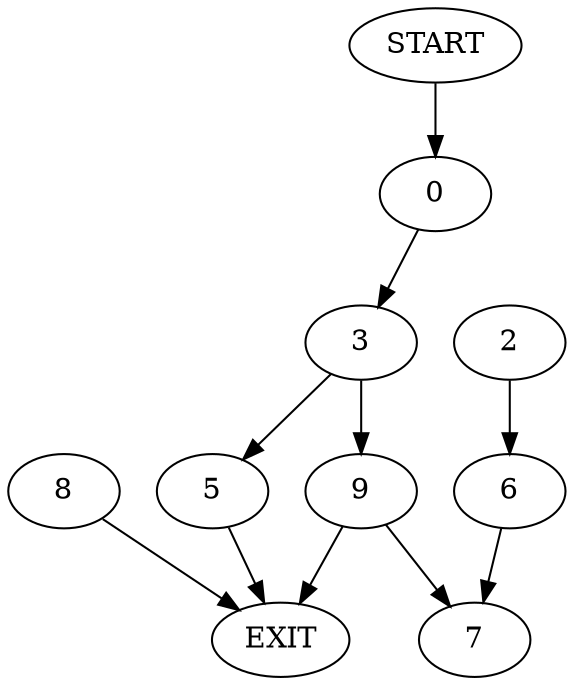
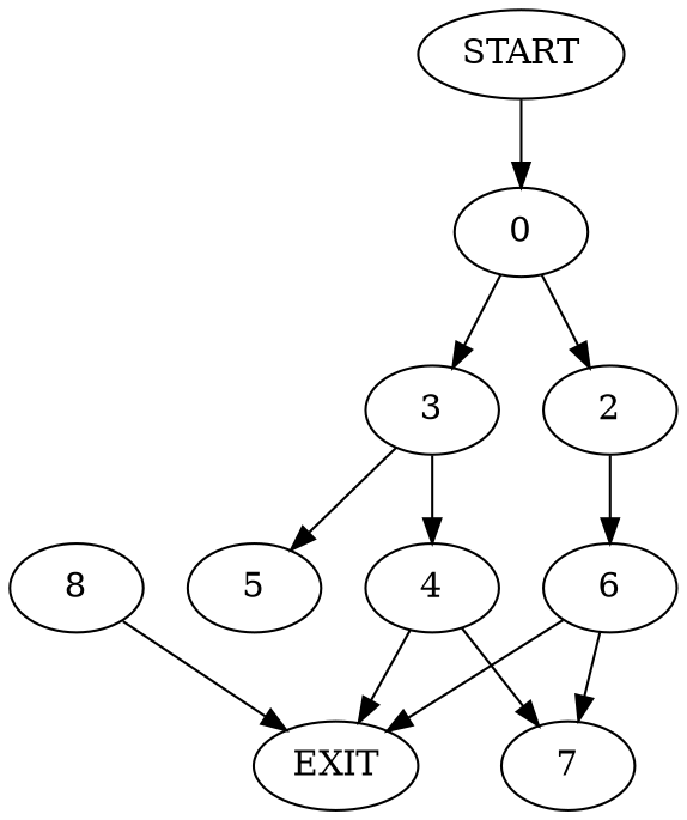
  digraph {
    n1 [label=START]
    n2 [label=0]
    2
    3
    n5 [label=EXIT]
    6
    5
-   4 [label=9]
+   4
    7
    8
    n1 -> n2
+   n2 -> 2
    n2 -> 3
    2 -> 6
    3 -> 5
    3 -> 4
    6 -> 7
-   5 -> n5
+   6 -> n5
    4 -> n5
    4 -> 7
    8 -> n5
  }
